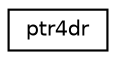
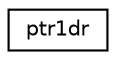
  digraph {
    rankdir=LR
-   n1 [color=black fillcolor=white fontname=Helvetica fontsize=10 height=0.2 label=ptr4dr shape=record style=filled width=0.4]
+   n1 [color=black fillcolor=white fontname=Helvetica fontsize=10 height=0.2 label=ptr1dr shape=record style=filled width=0.4]
  }
